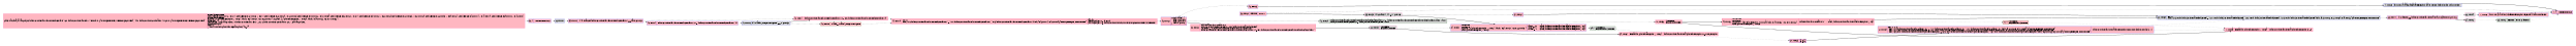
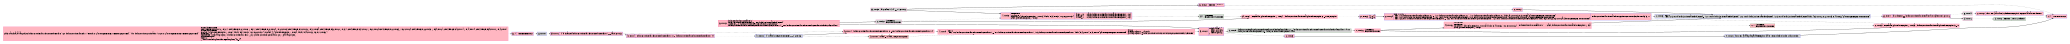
  digraph {
    rankdir=LR
    node [color=blue fillcolor=lightpink shape=record style=filled]
    edge [style=dashed]
    n1 [label="{36\:\ ?|MTH_ENTER_BLOCK\l}"]
    n2 [fillcolor=lightgrey label="{38\:\ 0x0000}"]
    n3 [label="{39\:\ 0x0002|if ((r9 instanceof kotlinx.coroutines.flow.FlowKt__ReduceKt$first$1) == false) goto L32\l}"]
    n4 [label="{40\:\ 0x0004|kotlinx.coroutines.flow.FlowKt__ReduceKt$first$1 r0 = (kotlinx.coroutines.flow.FlowKt__ReduceKt$first$1) r9\l}"]
    n5 [color=deeppink label="{43\:\ 0x0014|kotlinx.coroutines.flow.FlowKt__ReduceKt$first$1 r0 = new kotlinx.coroutines.flow.FlowKt__ReduceKt$first$1(r9)\l}"]
    n6 [fillcolor=lightgrey label="{41\:\ 0x000c|if ((r0.label & Integer.MIN_VALUE) == 0) goto L32\l}"]
    n7 [color=deeppink label="{44\:\ 0x0019|PHI: r0 \l  PHI: (r0v2 kotlinx.coroutines.flow.FlowKt__ReduceKt$first$1) = (r0v1 kotlinx.coroutines.flow.FlowKt__ReduceKt$first$1), (r0v5 kotlinx.coroutines.flow.FlowKt__ReduceKt$first$1) binds: [B:43:0x0014, B:42:0x000e] A[DONT_GENERATE, DONT_INLINE]\l|r9 = r0\ljava.lang.Object r0 = r9.result\ljava.lang.Object r1 = kotlin.coroutines.intrinsics.IntrinsicsKt.getCOROUTINE_SUSPENDED()\l}"]
    n8 [color=darkgreen label="{42\:\ 0x000e|r0.label = r0.label \- Integer.MIN_VALUE\l}"]
    n9 [label="{45\:\ 0x0022|switch(r9.label) \{\l    case 0: goto L23;\l    case 1: goto L11;\l    default: goto L8;\l\}\l}"]
    n10 [label="{46\:\ 0x0025}"]
    n11 [color=darkgreen fillcolor=lightgrey label="{48\:\ 0x002d|kotlinx.coroutines.flow.FlowKt__ReduceKt$first$$inlined$collectWhile$1 r1 = (kotlinx.coroutines.flow.FlowKt__ReduceKt$first$$inlined$collectWhile$1) r9.L$1\lkotlin.jvm.internal.Ref$ObjectRef r2 = (kotlin.jvm.internal.Ref.ObjectRef) r9.L$0\l}"]
    n12 [color=deeppink label="{53\:\ 0x003c|kotlin.ResultKt.throwOnFailure(r0)\lkotlin.jvm.internal.Ref$ObjectRef r2 = new kotlin.jvm.internal.Ref.ObjectRef()\lr2.element = (T) kotlinx.coroutines.flow.internal.NullSurrogate.NULL\lkotlinx.coroutines.flow.FlowKt__ReduceKt$first$$inlined$collectWhile$1 r4 = new kotlinx.coroutines.flow.FlowKt__ReduceKt$first$$inlined$collectWhile$1()\l}"]
    n13 [fillcolor=lightgrey label="{47\:\ 0x002c|throw new java.lang.IllegalStateException(\"call to 'resume' before 'invoke' with coroutine\")\l}"]
    n14 [color=deeppink label="{70\:\ 0x0036|SYNTHETIC\lEXC_TOP_SPLITTER\l}"]
    n15 [color=deeppink fillcolor=lightgrey label="{68\:\ 0x0050|SYNTHETIC\lEXC_TOP_SPLITTER\l}"]
    n16 [label="{37\:\ ?|MTH_EXIT_BLOCK\l}"]
    n17 [color=deeppink label="{49\:\ 0x0036|TRY_ENTER\lTRY_LEAVE\lTryCatch #1 \{AbortFlowException \-\> 0x003a, blocks: (B:49:0x0036), top: B:70:0x0036 \}\lCatch: AbortFlowException \-\> 0x003a\l|kotlin.ResultKt.throwOnFailure(r0)     \/\/ Catch: kotlinx.coroutines.flow.internal.FlowExceptions \-\> L3a\l}"]
    n18 [color=deeppink label="{51\:\ 0x003a|ExcHandler: AbortFlowException \-\> 0x003a\l|kotlinx.coroutines.flow.internal.AbortFlowException r3 = e\l}"]
    n19 [fillcolor=lightgrey label="{62\:\ 0x006f|PHI: r2 \l  PHI: (r2v3 'result' kotlin.jvm.internal.Ref$ObjectRef) = (r2v1 'result' kotlin.jvm.internal.Ref$ObjectRef), (r2v2 'result' kotlin.jvm.internal.Ref$ObjectRef), (r2v5 'result' kotlin.jvm.internal.Ref$ObjectRef) binds: [B:57:0x0061, B:61:0x0069, B:49:0x0036] A[DONT_GENERATE, DONT_INLINE]\l}"]
    n20 [color=darkgreen label="{71\:\ ?|SYNTHETIC\lEXC_BOTTOM_SPLITTER\l}"]
    n21 [label="{63\:\ 0x0074|if (r2.element == kotlinx.coroutines.flow.internal.NullSurrogate.NULL) goto L18\l}"]
    n22 [color=deeppink fillcolor=lightgrey label="{64\:\ 0x0076}"]
    n23 [color=deeppink fillcolor=lightgrey label="{66\:\ 0x0079}"]
    n24 [color=darkgreen fillcolor=lightgrey label="{65\:\ 0x0078|RETURN\l|return r2.element\l}"]
    n25 [label="{67\:\ 0x0080|throw new java.util.NoSuchElementException(\"Expected at least one element\")\l}"]
    n26 [label="{61\:\ 0x0069|PHI: r1 r2 r3 \l  PHI: (r1v3 kotlinx.coroutines.flow.FlowCollector\<T\>) = (r1v1 kotlinx.coroutines.flow.FlowCollector\<T\>), (r1v7 kotlinx.coroutines.flow.FlowCollector\<T\>) binds: [B:60:0x0065, B:51:0x003a] A[DONT_GENERATE, DONT_INLINE]\l  PHI: (r2v2 'result' kotlin.jvm.internal.Ref$ObjectRef) = (r2v1 'result' kotlin.jvm.internal.Ref$ObjectRef), (r2v5 'result' kotlin.jvm.internal.Ref$ObjectRef) binds: [B:60:0x0065, B:51:0x003a] A[DONT_GENERATE, DONT_INLINE]\l  PHI: (r3v3 'e$iv' kotlinx.coroutines.flow.internal.AbortFlowException) = (r3v2 'e$iv' kotlinx.coroutines.flow.internal.AbortFlowException), (r3v4 'e$iv' kotlinx.coroutines.flow.internal.AbortFlowException) binds: [B:60:0x0065, B:51:0x003a] A[DONT_GENERATE, DONT_INLINE]\l|kotlinx.coroutines.flow.internal.FlowExceptions_commonKt.checkOwnership(r3, r1)\l}"]
    n27 [label="{54\:\ 0x0050|TRY_ENTER\lTRY_LEAVE\lTryCatch #0 \{AbortFlowException \-\> 0x0064, blocks: (B:54:0x0050), top: B:68:0x0050 \}\lCatch: AbortFlowException \-\> 0x0064\l|r9.L$0 = r2     \/\/ Catch: kotlinx.coroutines.flow.internal.FlowExceptions \-\> L64\lr9.L$1 = r4     \/\/ Catch: kotlinx.coroutines.flow.internal.FlowExceptions \-\> L64\lr9.label = 1     \/\/ Catch: kotlinx.coroutines.flow.internal.FlowExceptions \-\> L64\l}"]
    n28 [color=deeppink label="{59\:\ 0x0064|ExcHandler: AbortFlowException \-\> 0x0064\l|kotlinx.coroutines.flow.internal.AbortFlowException r8 = move\-exception\l}"]
    n29 [color=darkgreen fillcolor=lightgrey label="{69\:\ ?|SYNTHETIC\lEXC_BOTTOM_SPLITTER\l}"]
    n30 [label="{60\:\ 0x0065|r1 = r4\lr3 = r8\l}"]
    n31 [color=deeppink fillcolor=lightgrey label="{55\:\ 0x005e|if (r8.collect(r4, r9) != r1) goto L28\l}"]
    n32 [label="{56\:\ 0x0060|RETURN\l|return r1\l}"]
    n33 [label="{57\:\ 0x0061}"]
    n34 [color=deeppink label="{public static final java.lang.Object kotlinx.coroutines.flow.FlowKt__ReduceKt.first((r8v0 kotlinx.coroutines.flow.Flow\<? extends T\> A[IMMUTABLE_TYPE, METHOD_ARGUMENT]), (r9v0 kotlin.coroutines.Continuation\<? super T\> A[IMMUTABLE_TYPE, METHOD_ARGUMENT]))  | INCONSISTENT_CODE\lCROSS_EDGE: B:65:0x0078 \-\> B:37:?, CROSS_EDGE: B:67:0x0080 \-\> B:37:?, CROSS_EDGE: B:61:0x0069 \-\> B:62:0x006f, CROSS_EDGE: B:70:0x0036 \-\> B:51:0x003a, CROSS_EDGE: B:56:0x0060 \-\> B:37:?, CROSS_EDGE: B:57:0x0061 \-\> B:62:0x006f, CROSS_EDGE: B:60:0x0065 \-\> B:61:0x0069, CROSS_EDGE: B:68:0x0050 \-\> B:59:0x0064, CROSS_EDGE: B:43:0x0014 \-\> B:44:0x0019, CROSS_EDGE: B:39:0x0002 \-\> B:43:0x0014\lINLINE_NOT_NEEDED\lTryCatch #0 \{AbortFlowException \-\> 0x0064, blocks: (B:54:0x0050), top: B:68:0x0050 \}, TryCatch #1 \{AbortFlowException \-\> 0x003a, blocks: (B:49:0x0036), top: B:70:0x0036 \}\lTYPE_VARS: [T]\lSIGNATURE: \<T:Ljava\/lang\/Object;\>(Lkotlinx\/coroutines\/flow\/Flow\<+TT;\>;Lkotlin\/coroutines\/Continuation\<\-TT;\>;)Ljava\/lang\/Object;\lJadxCommentsAttr\{\l DEBUG: \l \-\> Don't trust debug lines info. Repeating lines: [90=4]\}\l}"]
    n1 -> n2 [style=dotted]
    n2 -> n3
    n3 -> n4 [style=dotted]
    n3 -> n5
    n4 -> n6 [style=dotted]
    n5 -> n7
    n6 -> n5 [style=bold]
    n6 -> n8
    n7 -> n9
    n8 -> n7
    n9 -> n10
    n9 -> n11
-   n9 -> n12 [style=bold]
+   n12 -> n9 [style=bold]
    n10 -> n13 [style=bold]
    n11 -> n14
    n12 -> n15 [style=bold]
    n13 -> n16 [style=bold]
    n14 -> n17 [style=bold]
    n14 -> n18 [style=bold]
    n15 -> n27 [style=dotted]
    n15 -> n28 [style=bold]
    n17 -> n19 [style=bold]
    n17 -> n20 [style=dotted]
    n19 -> n21
    n20 -> n18 [style=dotted]
    n21 -> n22 [style=bold]
    n21 -> n23 [style=dotted]
    n22 -> n24
    n23 -> n25
    n24 -> n16 [style=dotted]
    n25 -> n16 [style=dotted]
    n26 -> n18
    n26 -> n19 [style=dotted]
    n27 -> n29
    n28 -> n30 [style=dotted]
    n29 -> n28
    n30 -> n26 [style=bold]
    n31 -> n27 [style=bold]
-   n32 -> n31 [style=bold]
+   n31 -> n32 [style=bold]
    n31 -> n33
    n32 -> n16
    n33 -> n19 [style=bold]
    n34 -> n1 [style=dotted]
  }
